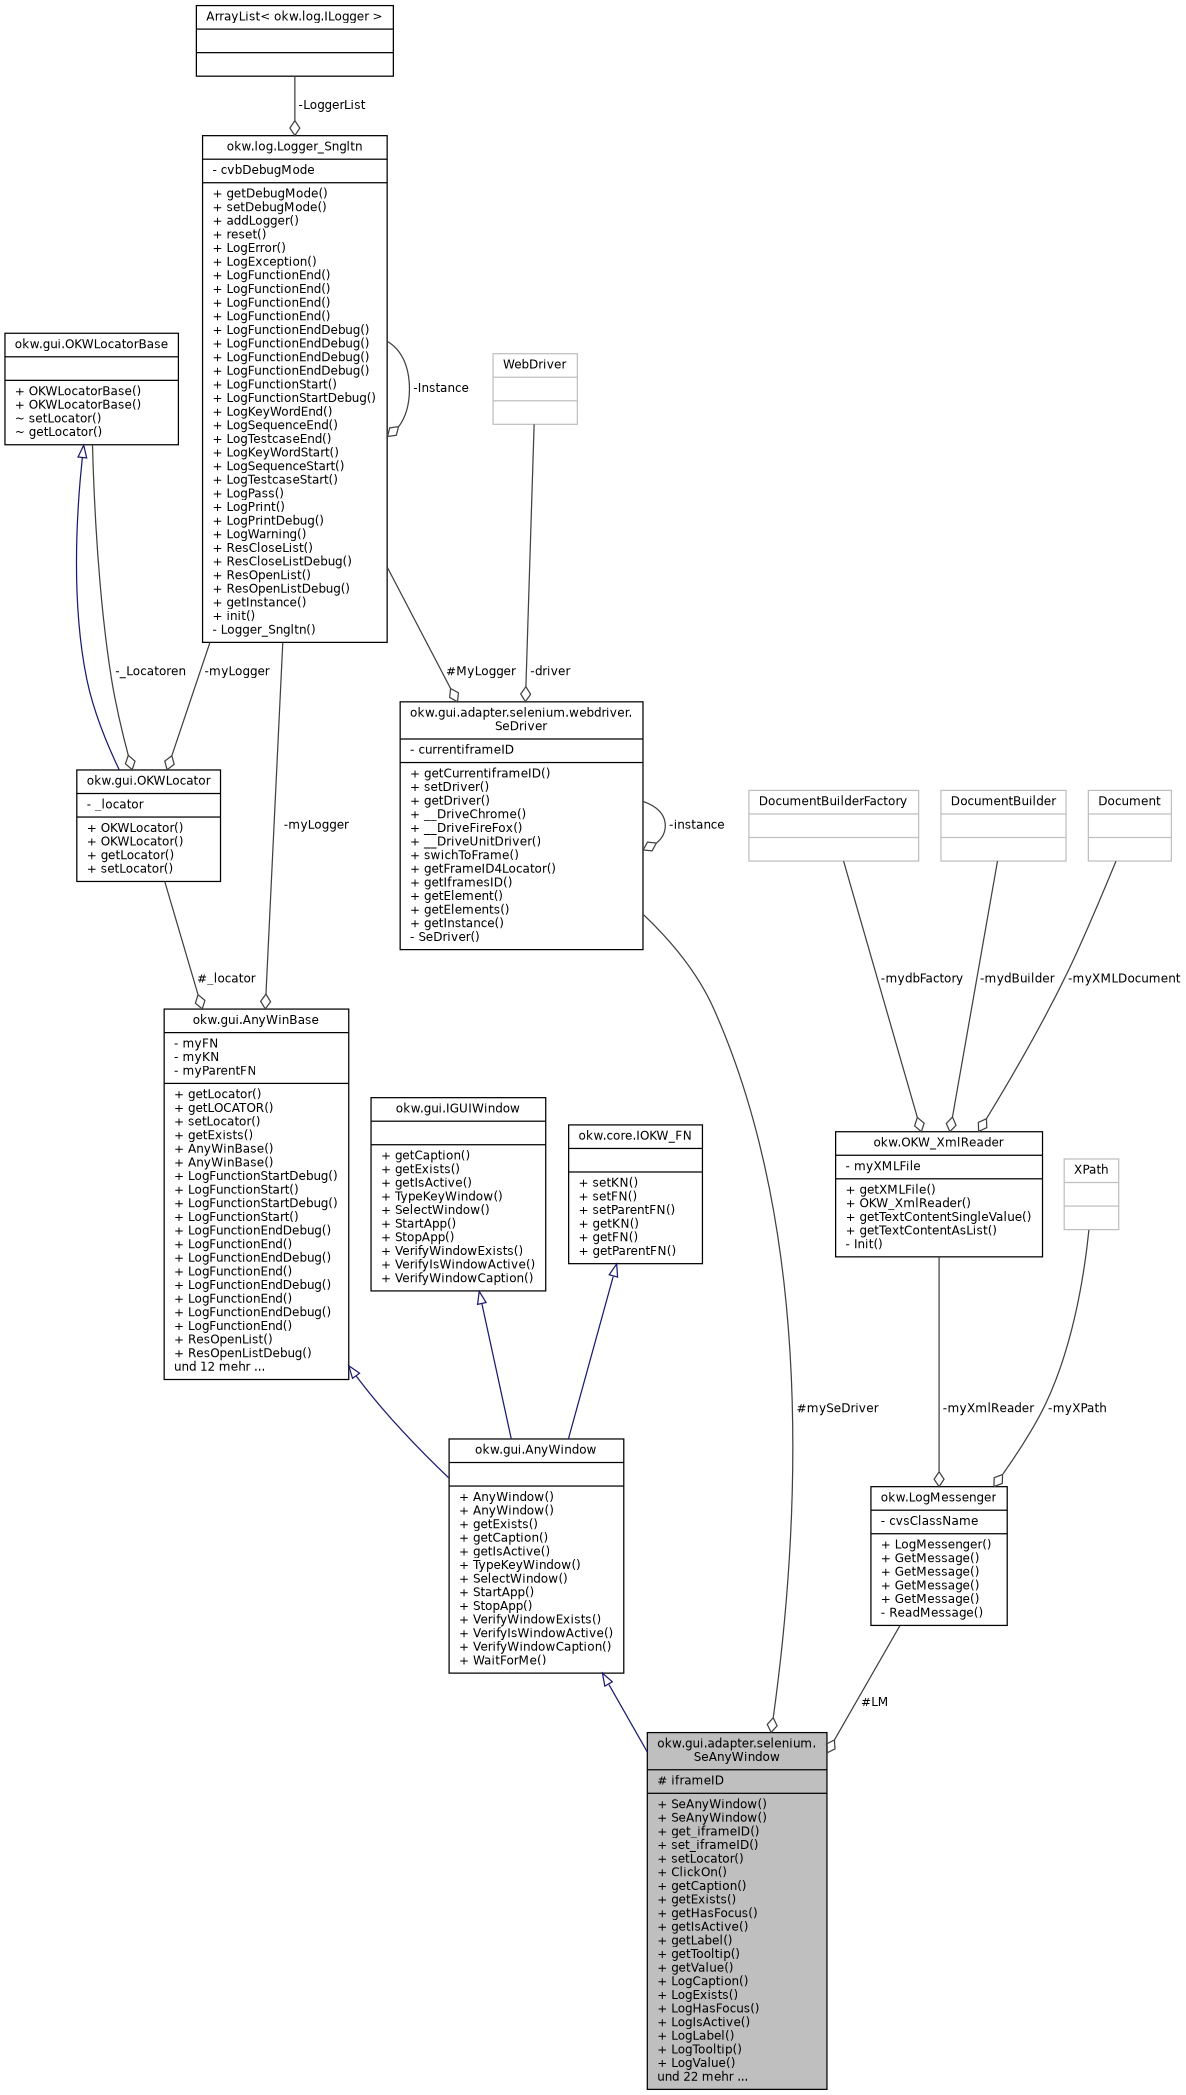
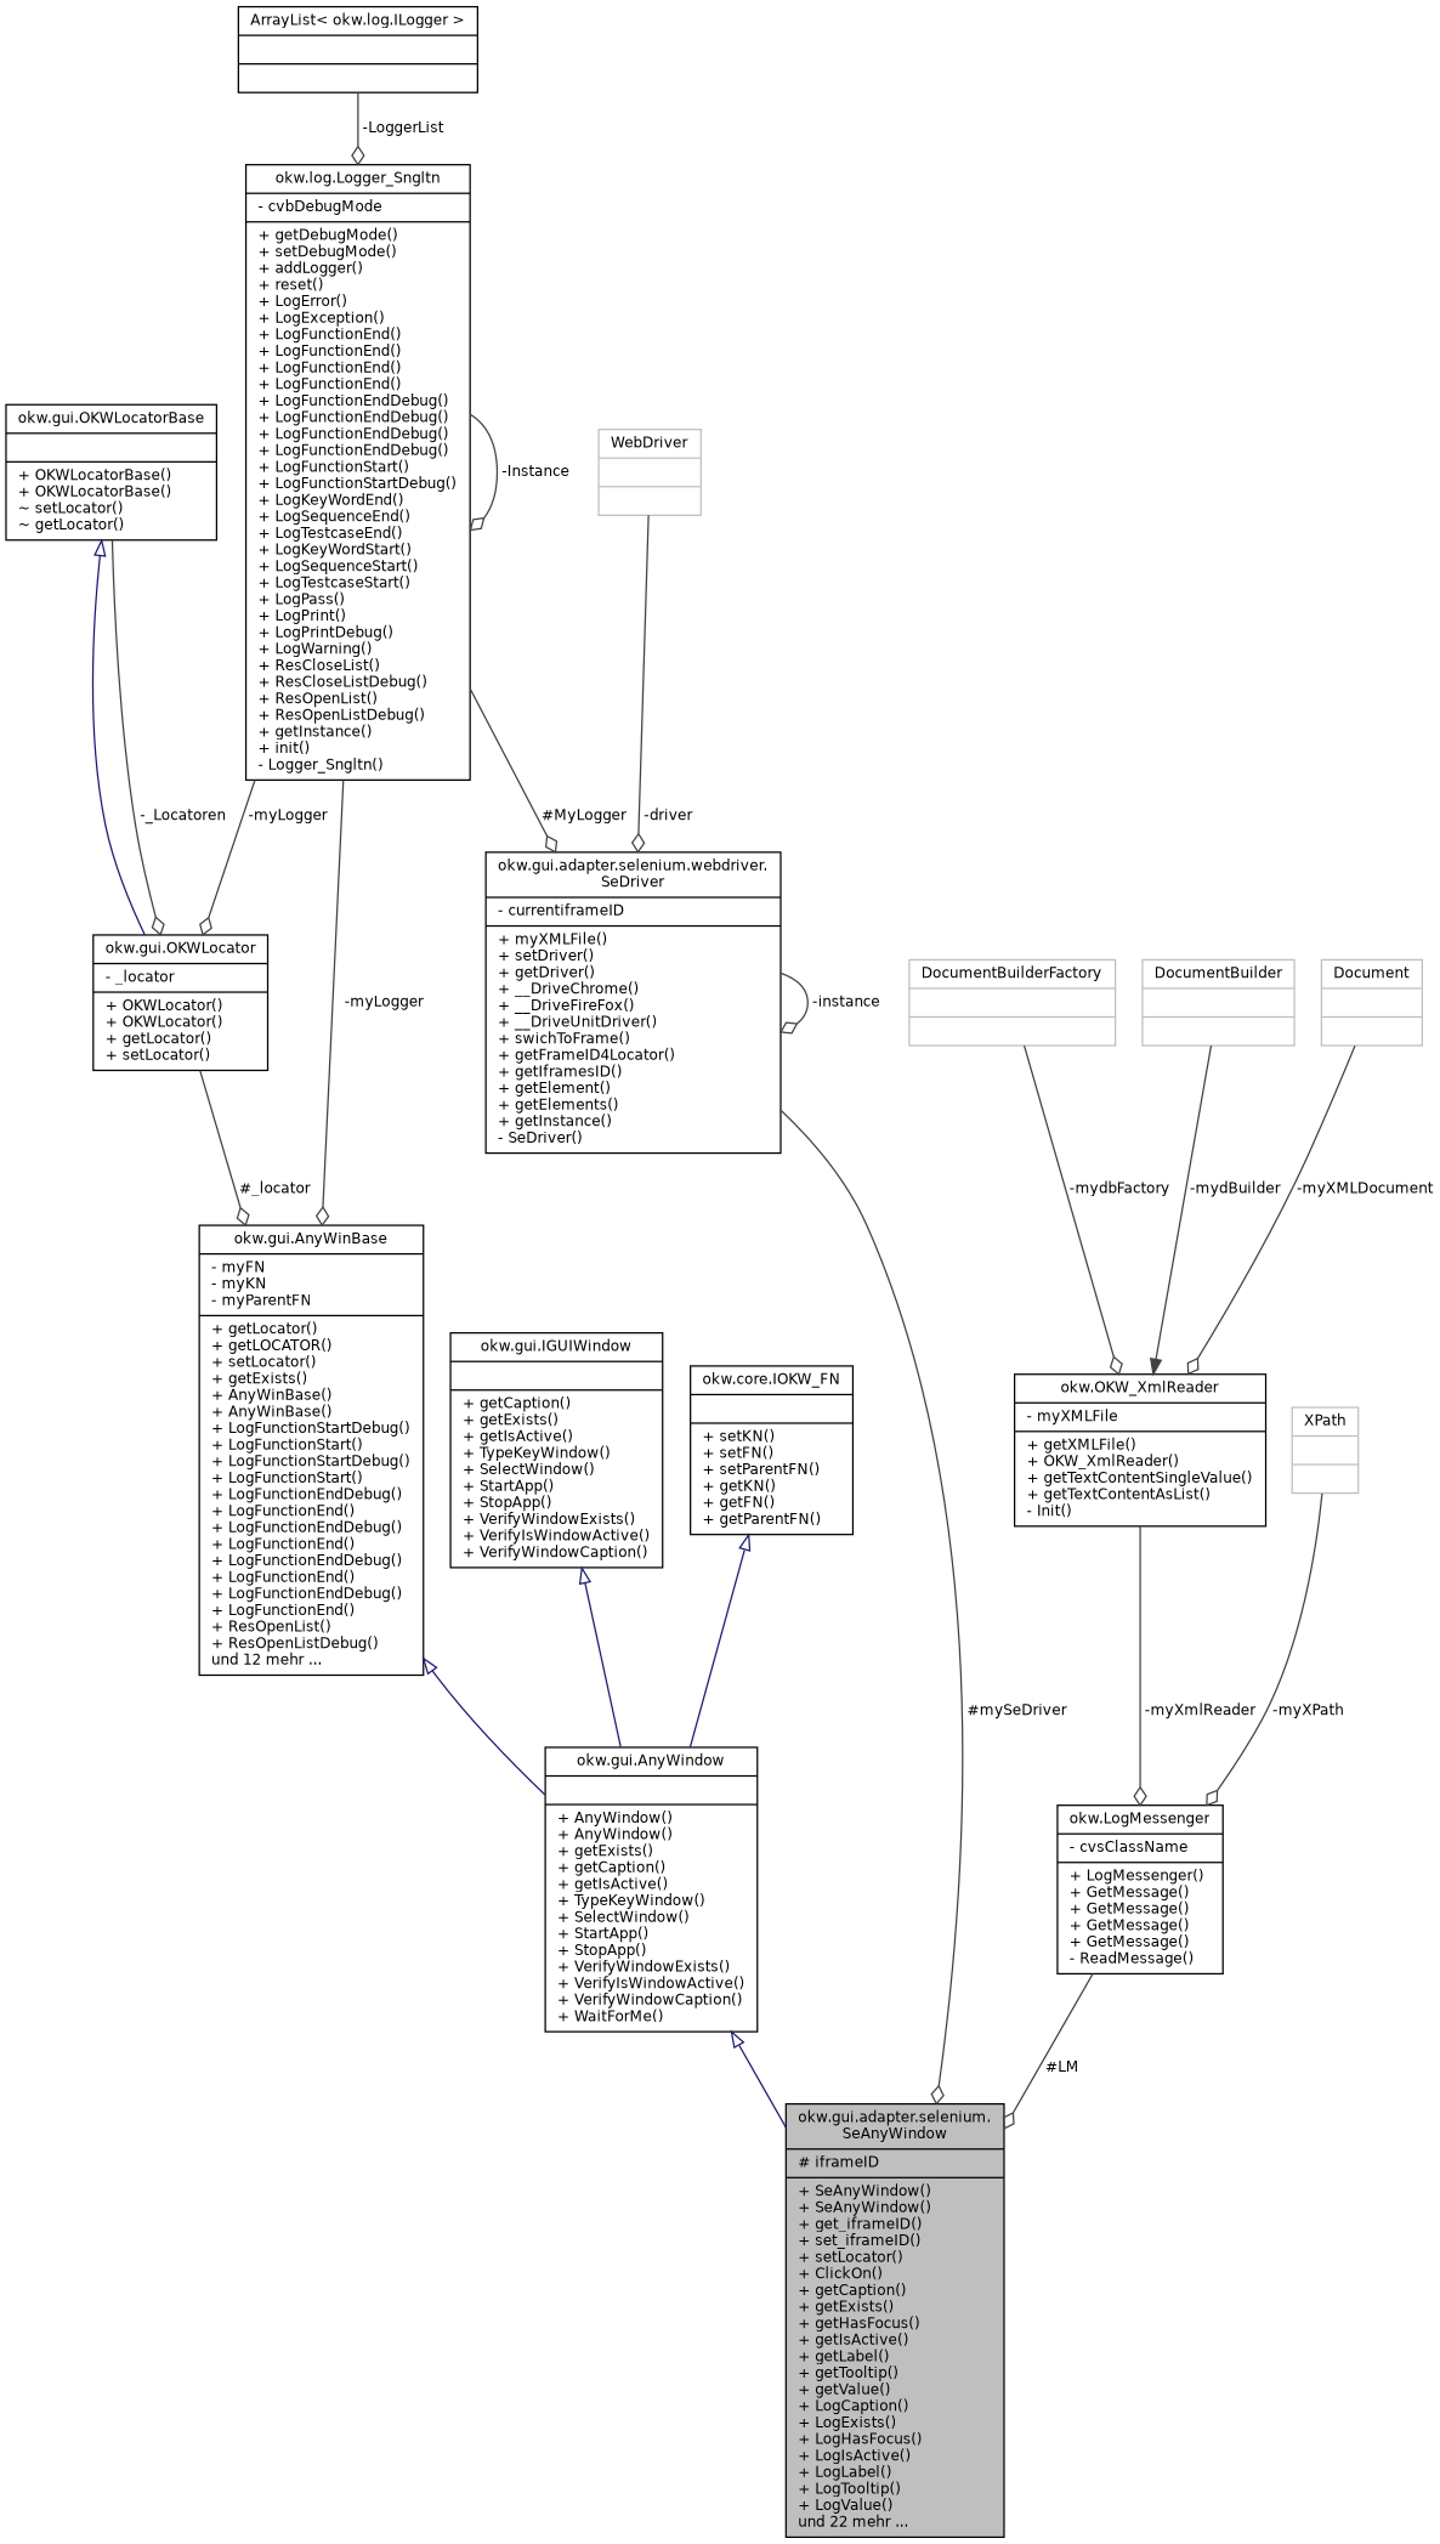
  digraph {
    node [color=black fillcolor=white fontname=Helvetica fontsize=10 shape=record style=filled]
    edge [color=grey25 fontname=Helvetica fontsize=10 labelfontname=Helvetica labelfontsize=10 style=solid arrowhead=odiamond]
    n1 [fillcolor=grey75 fontcolor=black height=0.2 label="{okw.gui.adapter.selenium.\lSeAnyWindow\n|# iframeID\l|+ SeAnyWindow()\l+ SeAnyWindow()\l+ get_iframeID()\l+ set_iframeID()\l+ setLocator()\l+ ClickOn()\l+ getCaption()\l+ getExists()\l+ getHasFocus()\l+ getIsActive()\l+ getLabel()\l+ getTooltip()\l+ getValue()\l+ LogCaption()\l+ LogExists()\l+ LogHasFocus()\l+ LogIsActive()\l+ LogLabel()\l+ LogTooltip()\l+ LogValue()\lund 22 mehr ...\l}" width=0.4]
    n2 [height=0.2 label="{okw.gui.AnyWindow\n||+ AnyWindow()\l+ AnyWindow()\l+ getExists()\l+ getCaption()\l+ getIsActive()\l+ TypeKeyWindow()\l+ SelectWindow()\l+ StartApp()\l+ StopApp()\l+ VerifyWindowExists()\l+ VerifyIsWindowActive()\l+ VerifyWindowCaption()\l+ WaitForMe()\l}" width=0.4]
    n3 [height=0.2 label="{okw.gui.AnyWinBase\n|- myFN\l- myKN\l- myParentFN\l|+ getLocator()\l+ getLOCATOR()\l+ setLocator()\l+ getExists()\l+ AnyWinBase()\l+ AnyWinBase()\l+ LogFunctionStartDebug()\l+ LogFunctionStart()\l+ LogFunctionStartDebug()\l+ LogFunctionStart()\l+ LogFunctionEndDebug()\l+ LogFunctionEnd()\l+ LogFunctionEndDebug()\l+ LogFunctionEnd()\l+ LogFunctionEndDebug()\l+ LogFunctionEnd()\l+ LogFunctionEndDebug()\l+ LogFunctionEnd()\l+ ResOpenList()\l+ ResOpenListDebug()\lund 12 mehr ...\l}" width=0.4]
    n4 [height=0.2 label="{okw.gui.OKWLocator\n|- _locator\l|+ OKWLocator()\l+ OKWLocator()\l+ getLocator()\l+ setLocator()\l}" width=0.4]
    n5 [height=0.2 label="{okw.gui.OKWLocatorBase\n||+ OKWLocatorBase()\l+ OKWLocatorBase()\l~ setLocator()\l~ getLocator()\l}" width=0.4]
    n6 [height=0.2 label="{okw.log.Logger_Sngltn\n|- cvbDebugMode\l|+ getDebugMode()\l+ setDebugMode()\l+ addLogger()\l+ reset()\l+ LogError()\l+ LogException()\l+ LogFunctionEnd()\l+ LogFunctionEnd()\l+ LogFunctionEnd()\l+ LogFunctionEnd()\l+ LogFunctionEndDebug()\l+ LogFunctionEndDebug()\l+ LogFunctionEndDebug()\l+ LogFunctionEndDebug()\l+ LogFunctionStart()\l+ LogFunctionStartDebug()\l+ LogKeyWordEnd()\l+ LogSequenceEnd()\l+ LogTestcaseEnd()\l+ LogKeyWordStart()\l+ LogSequenceStart()\l+ LogTestcaseStart()\l+ LogPass()\l+ LogPrint()\l+ LogPrintDebug()\l+ LogWarning()\l+ ResCloseList()\l+ ResCloseListDebug()\l+ ResOpenList()\l+ ResOpenListDebug()\l+ getInstance()\l+ init()\l- Logger_Sngltn()\l}" width=0.4]
-   n7 [height=0.2 label="{okw.gui.adapter.selenium.webdriver.\lSeDriver\n|- currentiframeID\l|+ getCurrentiframeID()\l+ setDriver()\l+ getDriver()\l+ __DriveChrome()\l+ __DriveFireFox()\l+ __DriveUnitDriver()\l+ swichToFrame()\l+ getFrameID4Locator()\l+ getIframesID()\l+ getElement()\l+ getElements()\l+ getInstance()\l- SeDriver()\l}" width=0.4]
+   n7 [height=0.2 label="{okw.gui.adapter.selenium.webdriver.\lSeDriver\n|- currentiframeID\l|+ myXMLFile()\l+ setDriver()\l+ getDriver()\l+ __DriveChrome()\l+ __DriveFireFox()\l+ __DriveUnitDriver()\l+ swichToFrame()\l+ getFrameID4Locator()\l+ getIframesID()\l+ getElement()\l+ getElements()\l+ getInstance()\l- SeDriver()\l}" width=0.4]
    n8 [height=0.2 label="{ArrayList\< okw.log.ILogger \>\n||}" width=0.4]
    n9 [height=0.2 label="{okw.gui.IGUIWindow\n||+ getCaption()\l+ getExists()\l+ getIsActive()\l+ TypeKeyWindow()\l+ SelectWindow()\l+ StartApp()\l+ StopApp()\l+ VerifyWindowExists()\l+ VerifyIsWindowActive()\l+ VerifyWindowCaption()\l}" width=0.4]
    n10 [height=0.2 label="{okw.core.IOKW_FN\n||+ setKN()\l+ setFN()\l+ setParentFN()\l+ getKN()\l+ getFN()\l+ getParentFN()\l}" width=0.4]
    n11 [color=grey75 height=0.2 label="{WebDriver\n||}" width=0.4]
    n12 [height=0.2 label="{okw.LogMessenger\n|- cvsClassName\l|+ LogMessenger()\l+ GetMessage()\l+ GetMessage()\l+ GetMessage()\l+ GetMessage()\l- ReadMessage()\l}" width=0.4]
    n13 [height=0.2 label="{okw.OKW_XmlReader\n|- myXMLFile\l|+ getXMLFile()\l+ OKW_XmlReader()\l+ getTextContentSingleValue()\l+ getTextContentAsList()\l- Init()\l}" width=0.4]
    n14 [color=grey75 height=0.2 label="{DocumentBuilderFactory\n||}" width=0.4]
    n15 [color=grey75 height=0.2 label="{XPath\n||}" width=0.4]
    n16 [color=grey75 height=0.2 label="{DocumentBuilder\n||}" width=0.4]
    n17 [color=grey75 height=0.2 label="{Document\n||}" width=0.4]
    n2 -> n1 [arrowtail=onormal color=midnightblue dir=back arrowhead=""]
    n3 -> n2 [arrowtail=onormal color=midnightblue dir=back arrowhead=""]
    n4 -> n3 [label=" #_locator"]
    n5 -> n4 [arrowtail=onormal color=midnightblue dir=back arrowhead=""]
    n5 -> n4 [label=" -_Locatoren"]
    n6 -> n3 [label=" -myLogger"]
    n6 -> n4 [label=" -myLogger"]
    n6 -> n6 [label=" -Instance"]
    n6 -> n7 [label=" #MyLogger"]
    n7 -> n1 [label=" #mySeDriver"]
    n7 -> n7 [label=" -instance"]
    n8 -> n6 [label=" -LoggerList"]
    n9 -> n2 [arrowtail=onormal color=midnightblue dir=back arrowhead=""]
    n10 -> n2 [arrowtail=onormal color=midnightblue dir=back arrowhead=""]
    n11 -> n7 [label=" -driver"]
    n12 -> n1 [label=" #LM"]
    n13 -> n12 [label=" -myXmlReader"]
    n14 -> n13 [label=" -mydbFactory"]
    n15 -> n12 [label=" -myXPath"]
-   n16 -> n13 [label=" -mydBuilder"]
+   n16 -> n13 [arrowhead=normal label=" -mydBuilder"]
    n17 -> n13 [label=" -myXMLDocument"]
  }
